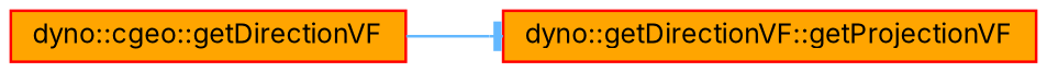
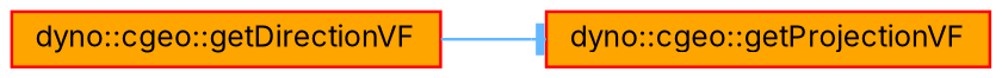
  digraph {
    rankdir=LR
    fontname=Inter
    node [color=red fillcolor=orange fontname=Inter fontsize=10 shape=box style=filled]
    n1 [fontcolor=black height=0.2 label="dyno::cgeo::getDirectionVF" width=0.4]
-   n2 [height=0.2 label="dyno::getDirectionVF::getProjectionVF" width=0.4]
+   n2 [height=0.2 label="dyno::cgeo::getProjectionVF" width=0.4]
    n1 -> n2 [color=steelblue1 fontname=Inter fontsize=10 labelfontname=Helvetica labelfontsize=10 style=solid arrowhead=tee]
  }
